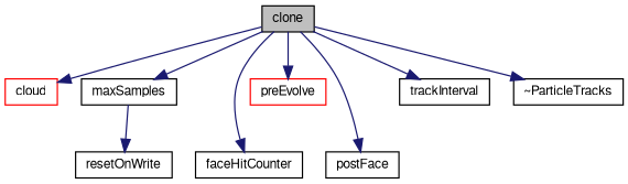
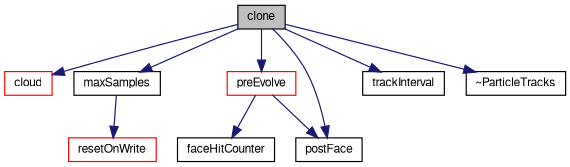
  digraph {
    rankdir=TB
    node [color=black fontname=FreeSans fontsize=10 shape=record]
    edge [color=midnightblue fontname=FreeSans fontsize=10 labelfontname=FreeSans labelfontsize=10 style=solid]
    n1 [fillcolor=grey75 fontcolor=black height=0.2 label=clone style=filled width=0.4]
    n2 [color=red height=0.2 label=cloud width=0.4]
    n3 [height=0.2 label=faceHitCounter width=0.4]
    n4 [height=0.2 label=maxSamples width=0.4]
    n5 [height=0.2 label=postFace width=0.4]
    n6 [color=red height=0.2 label=preEvolve width=0.4]
    n7 [height=0.2 label=trackInterval width=0.4]
    n8 [height=0.2 label="~ParticleTracks" width=0.4]
-   n9 [height=0.2 label=resetOnWrite width=0.4]
+   n9 [color=red height=0.2 label=resetOnWrite width=0.4]
    n1 -> n2
-   n1 -> n3
+   n6 -> n3
    n1 -> n4
    n1 -> n5
    n1 -> n6
    n1 -> n7
    n1 -> n8
    n4 -> n9
+   n6 -> n5
  }
